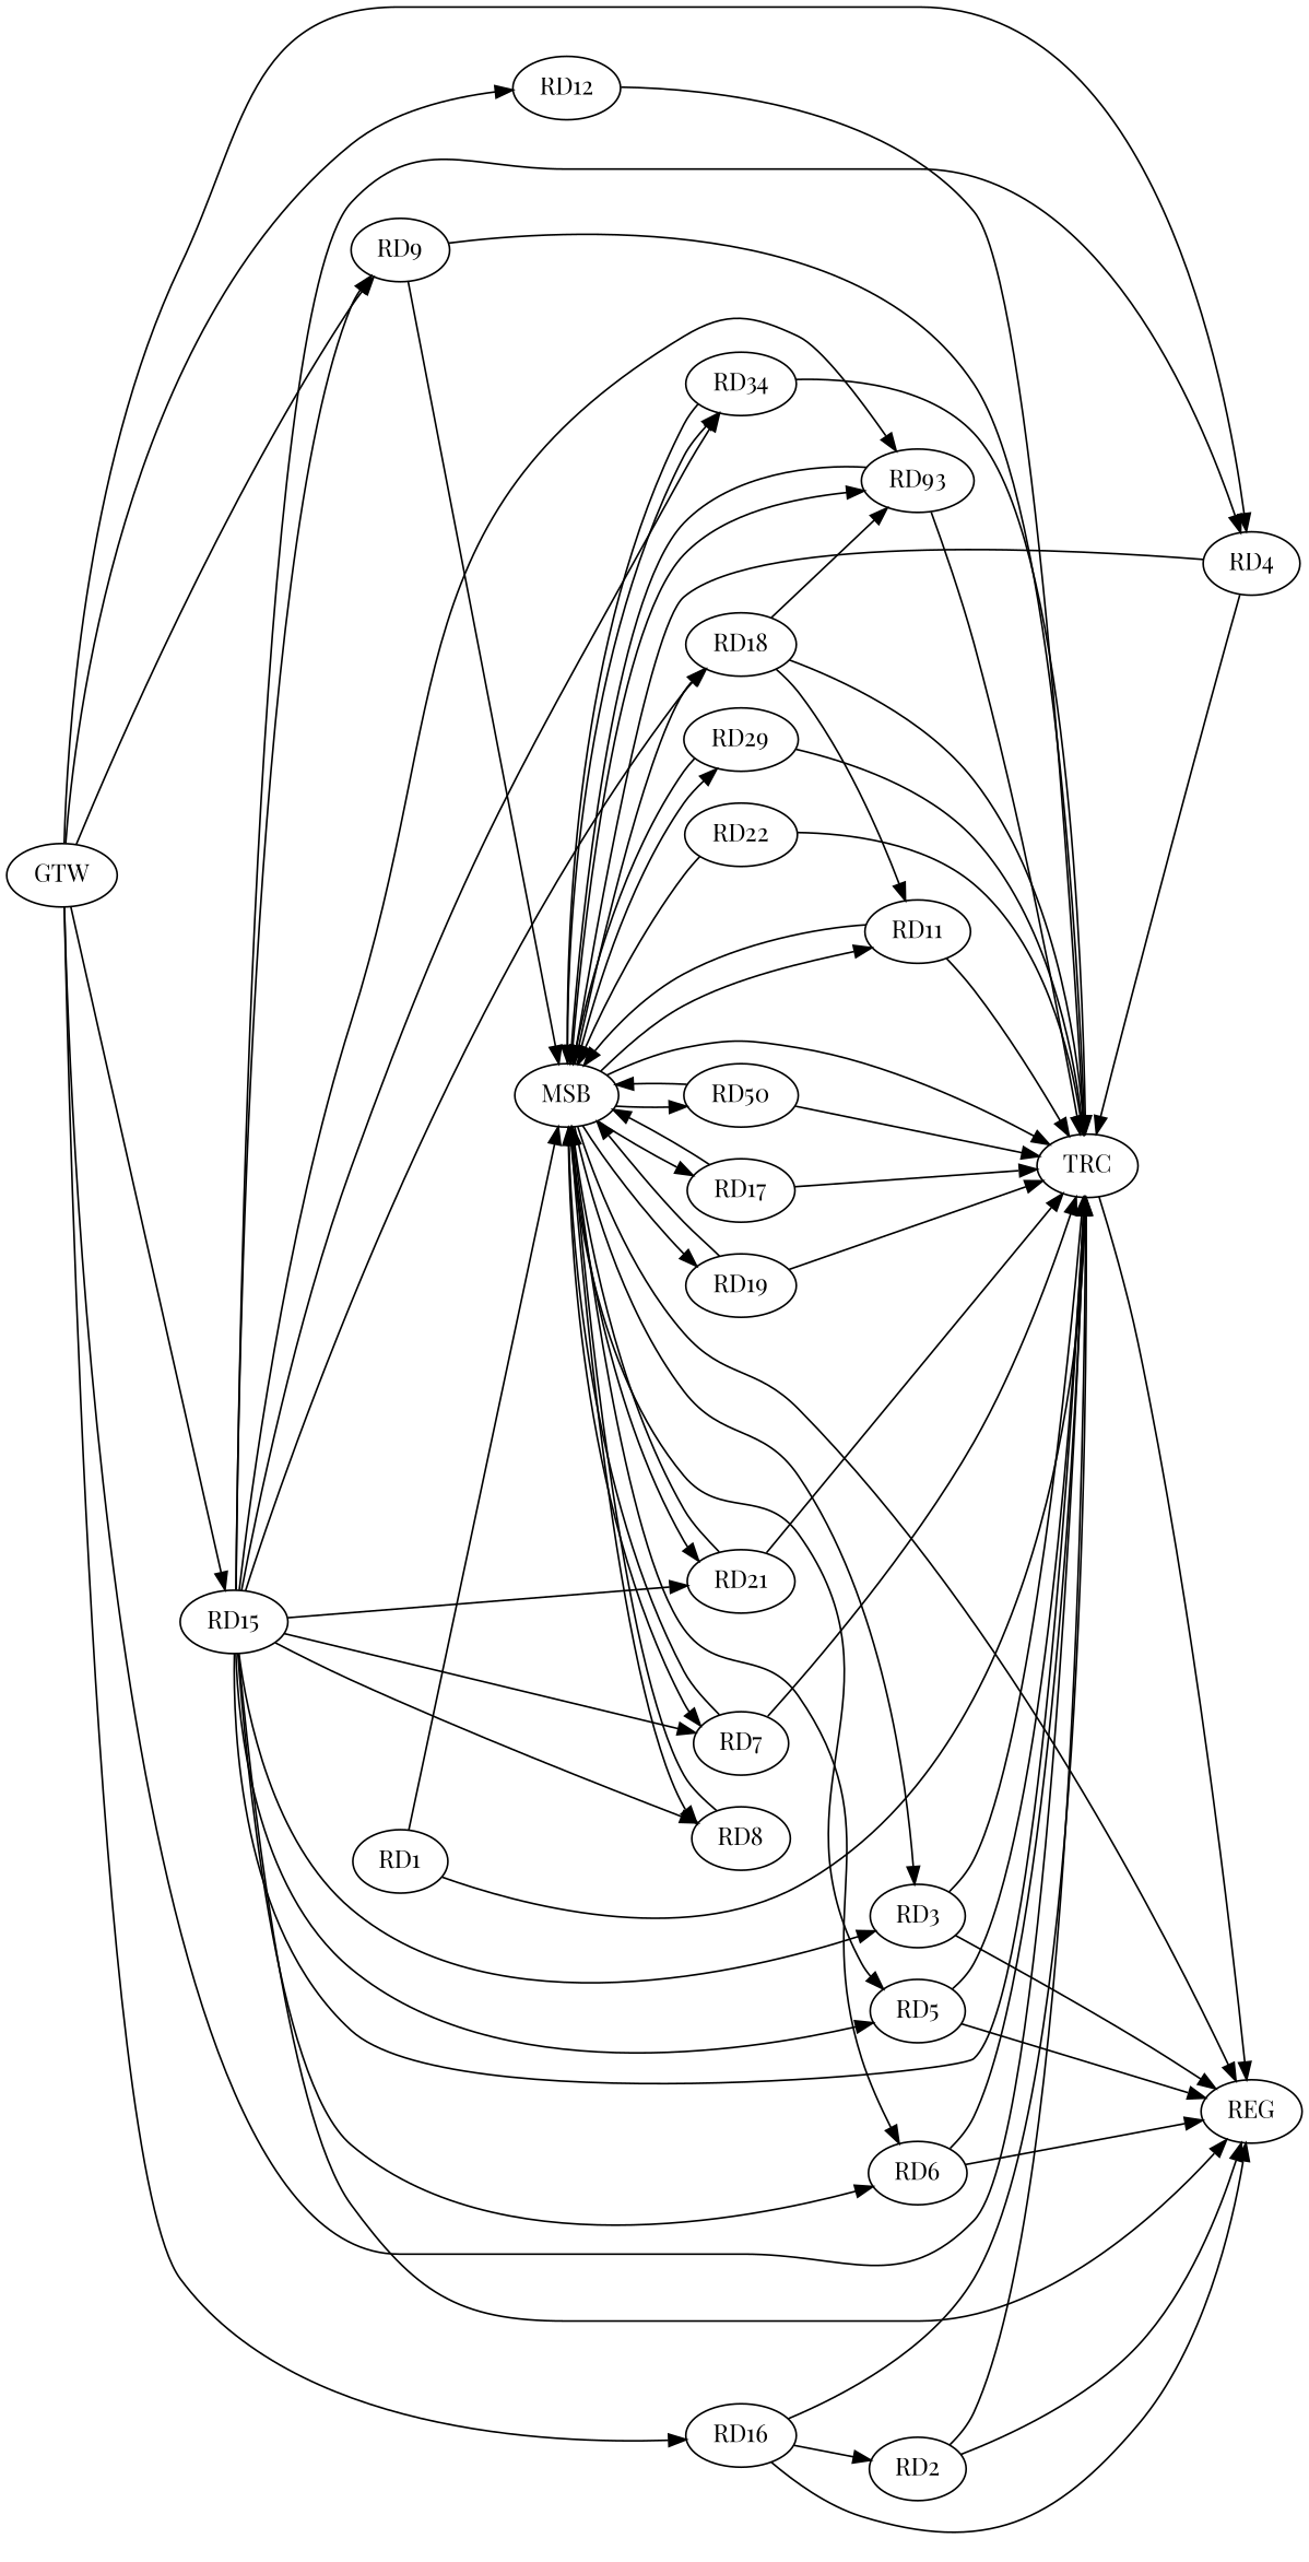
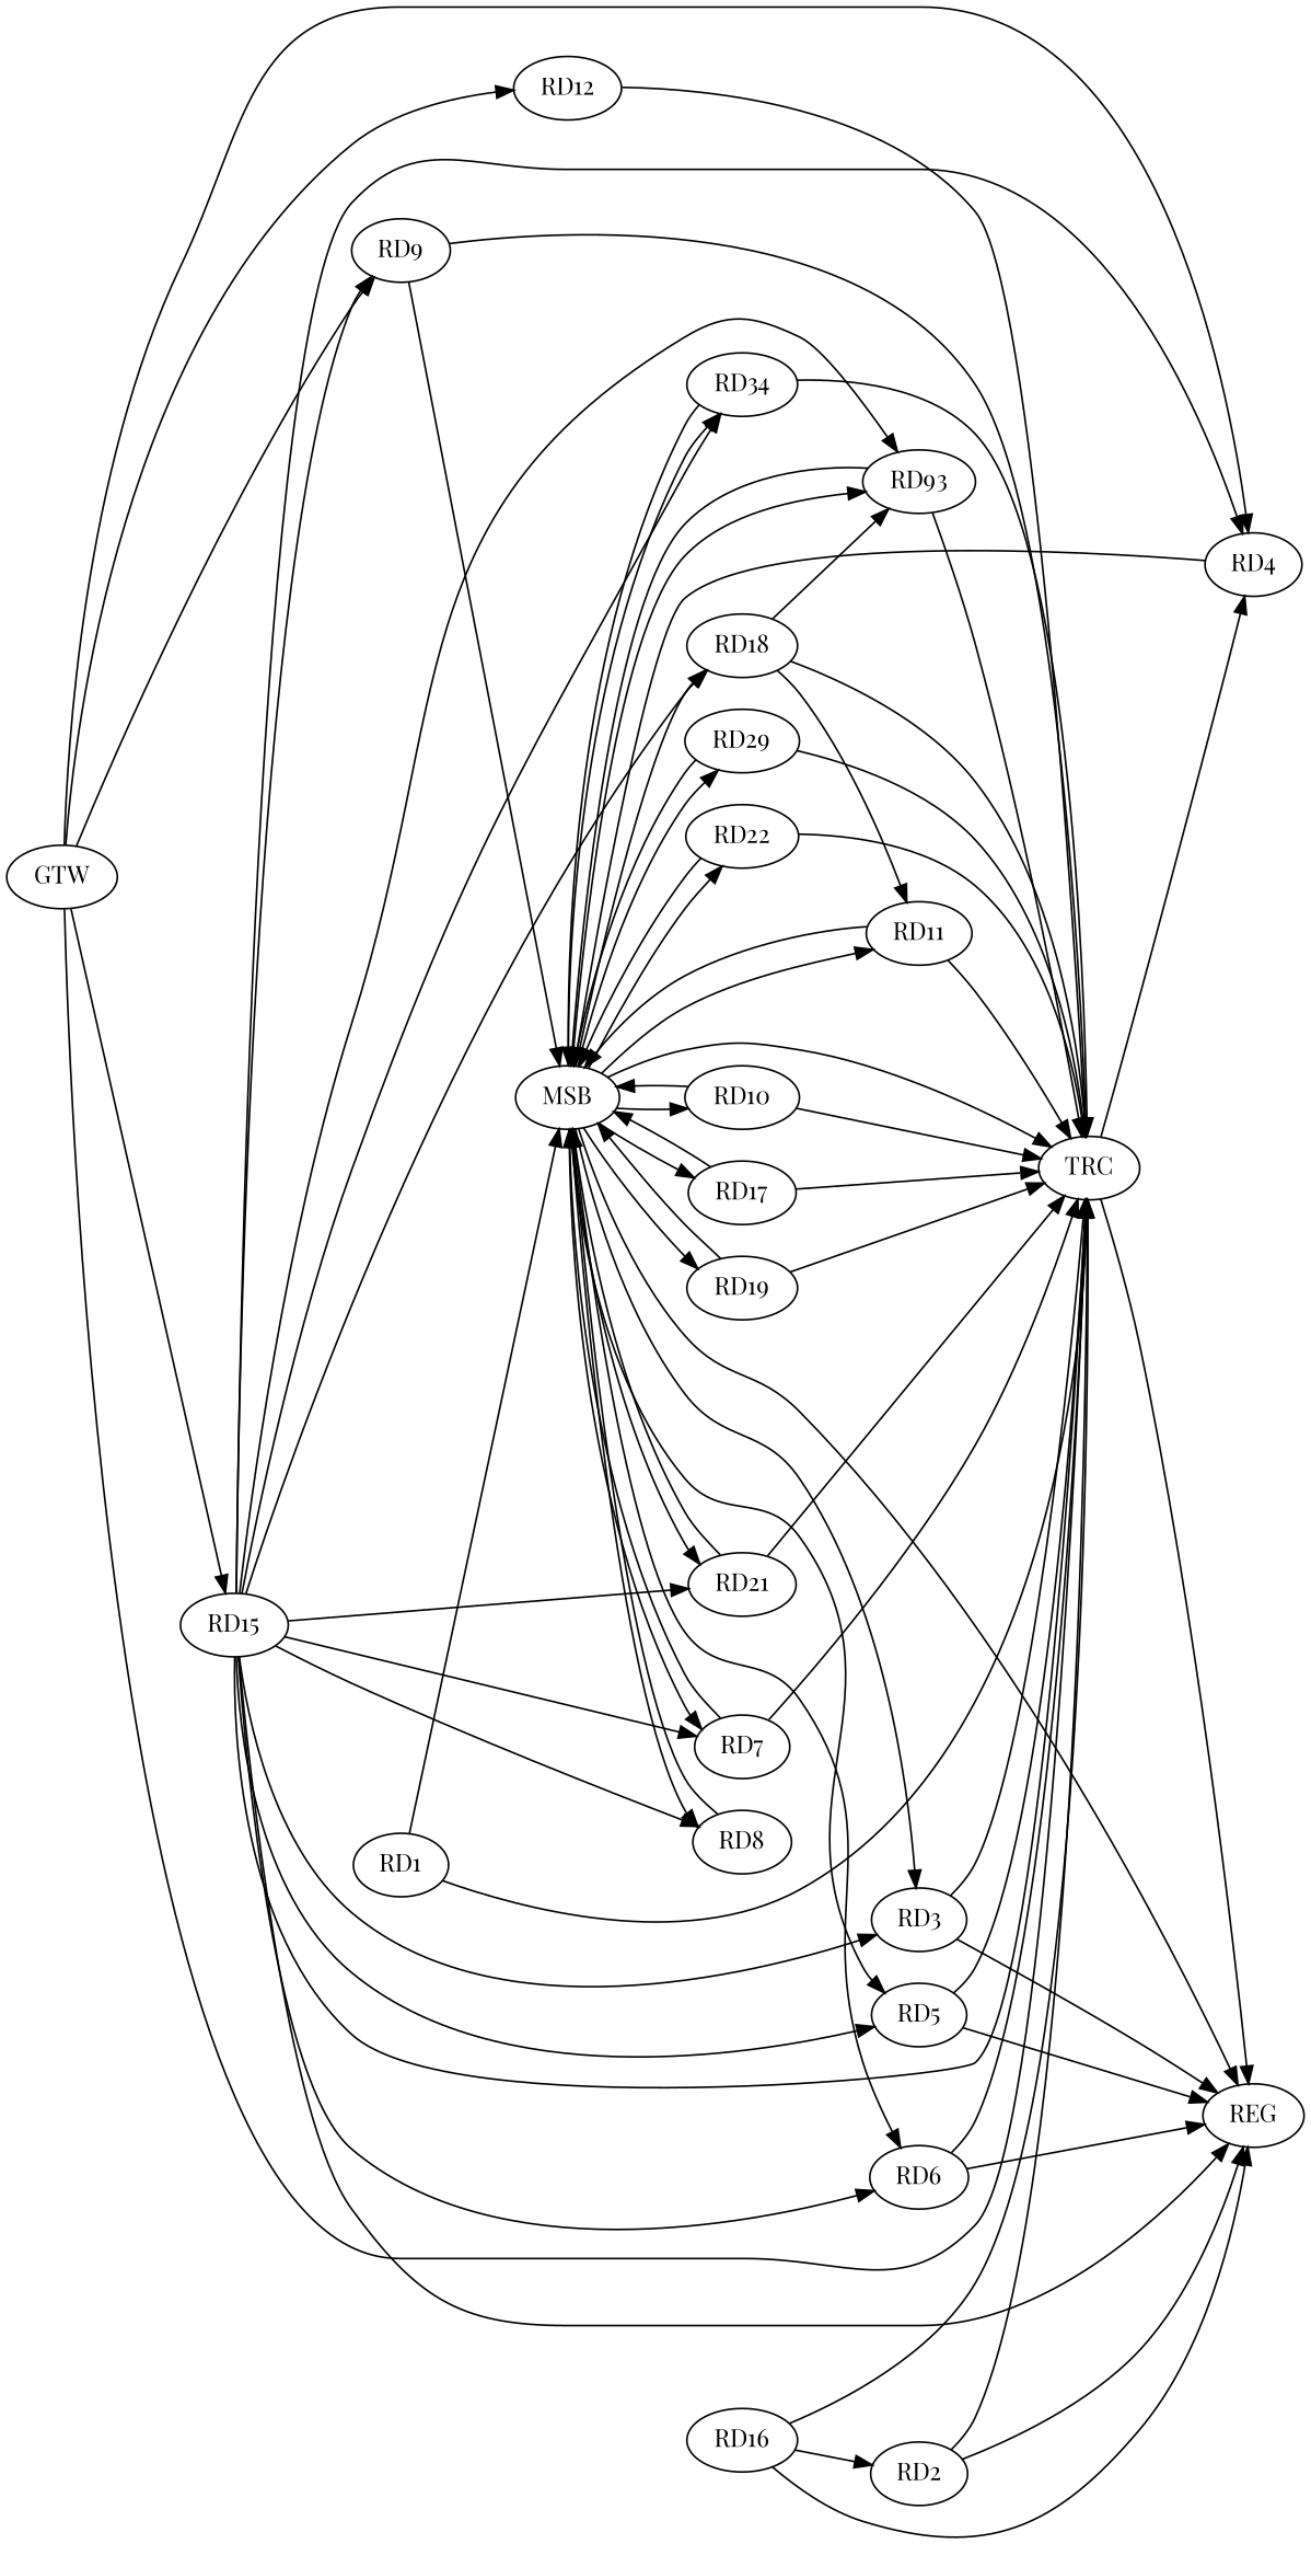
  strict digraph {
    fontname="Playfair Display"
    rankdir=LR
    node [fontname="Playfair Display"]
    edge [fontname="Playfair Display"]
    n1 [label=RD1]
    n2 [label=MSB]
    n3 [label=TRC]
    n4 [label=REG]
    n5 [label=RD3]
    n6 [label=RD5]
    n7 [label=RD6]
    n8 [label=RD7]
    n9 [label=RD8]
-   n10 [label=RD50]
+   n10 [label=RD10]
    n11 [label=RD11]
    n12 [label=RD93]
    n13 [label=RD34]
    n14 [label=RD18]
    n15 [label=RD21]
    n16 [label=RD17]
    n17 [label=RD19]
    n18 [label=RD29]
    n19 [label=RD22]
    n20 [label=RD2]
    n21 [label=RD4]
    n22 [label=RD9]
    n23 [label=RD12]
    n24 [label=RD15]
    n25 [label=RD16]
    n26 [label=GTW]
    n1 -> n2
    n1 -> n3
    n2 -> n3
    n2 -> n4
    n2 -> n5
    n2 -> n6
    n2 -> n7
    n2 -> n8
    n2 -> n9
    n2 -> n10
    n2 -> n11
    n2 -> n12
    n2 -> n13
    n2 -> n14
    n2 -> n15
    n2 -> n16
    n2 -> n17
    n2 -> n18
+   n2 -> n19
    n3 -> n4
    n5 -> n3
    n5 -> n4
    n6 -> n3
    n6 -> n4
    n7 -> n3
    n7 -> n4
    n8 -> n2
    n8 -> n3
    n9 -> n2
    n10 -> n2
    n10 -> n3
    n11 -> n2
    n11 -> n3
    n12 -> n2
    n12 -> n3
    n13 -> n2
    n13 -> n3
    n14 -> n3
    n14 -> n11
    n14 -> n12
    n15 -> n2
    n15 -> n3
    n16 -> n2
    n16 -> n3
    n17 -> n2
    n17 -> n3
    n18 -> n2
    n18 -> n3
    n19 -> n2
    n19 -> n3
    n20 -> n3
    n20 -> n4
    n21 -> n2
-   n21 -> n3
+   n3 -> n21
    n22 -> n2
    n22 -> n3
    n23 -> n3
    n24 -> n3
    n24 -> n4
    n24 -> n5
    n24 -> n6
    n24 -> n7
    n24 -> n8
    n24 -> n9
    n24 -> n12
    n24 -> n13
    n24 -> n14
    n24 -> n15
    n24 -> n21
    n24 -> n22
    n25 -> n3
    n25 -> n4
    n25 -> n20
    n26 -> n3
    n26 -> n21
    n26 -> n22
    n26 -> n23
    n26 -> n24
-   n26 -> n25
  }
